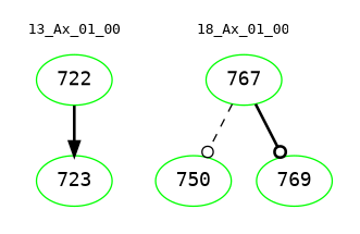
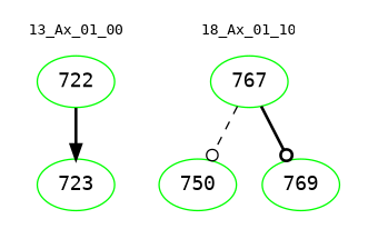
  digraph {
    fontname="DejaVu Sans Mono"
    node [color=green fontname="DejaVu Sans Mono"]
    edge [arrowhead=odot color=black fontname="DejaVu Sans Mono" style=bold]
    n1 [label=722]
    n2 [label=723]
    n3 [label=767]
    n4 [label=750]
    n5 [label=769]
    subgraph cluster_1 {
      color=white
      fontsize=10
      label="13_Ax_01_00"
      n1
      n2
    }
    subgraph cluster_2 {
      color=white
      fontsize=10
-     label="18_Ax_01_00"
+     label="18_Ax_01_10"
      n3
      n4
      n5
    }
    n1 -> n2 [arrowhead=normal]
    n3 -> n4 [style=dashed]
    n3 -> n5
  }
